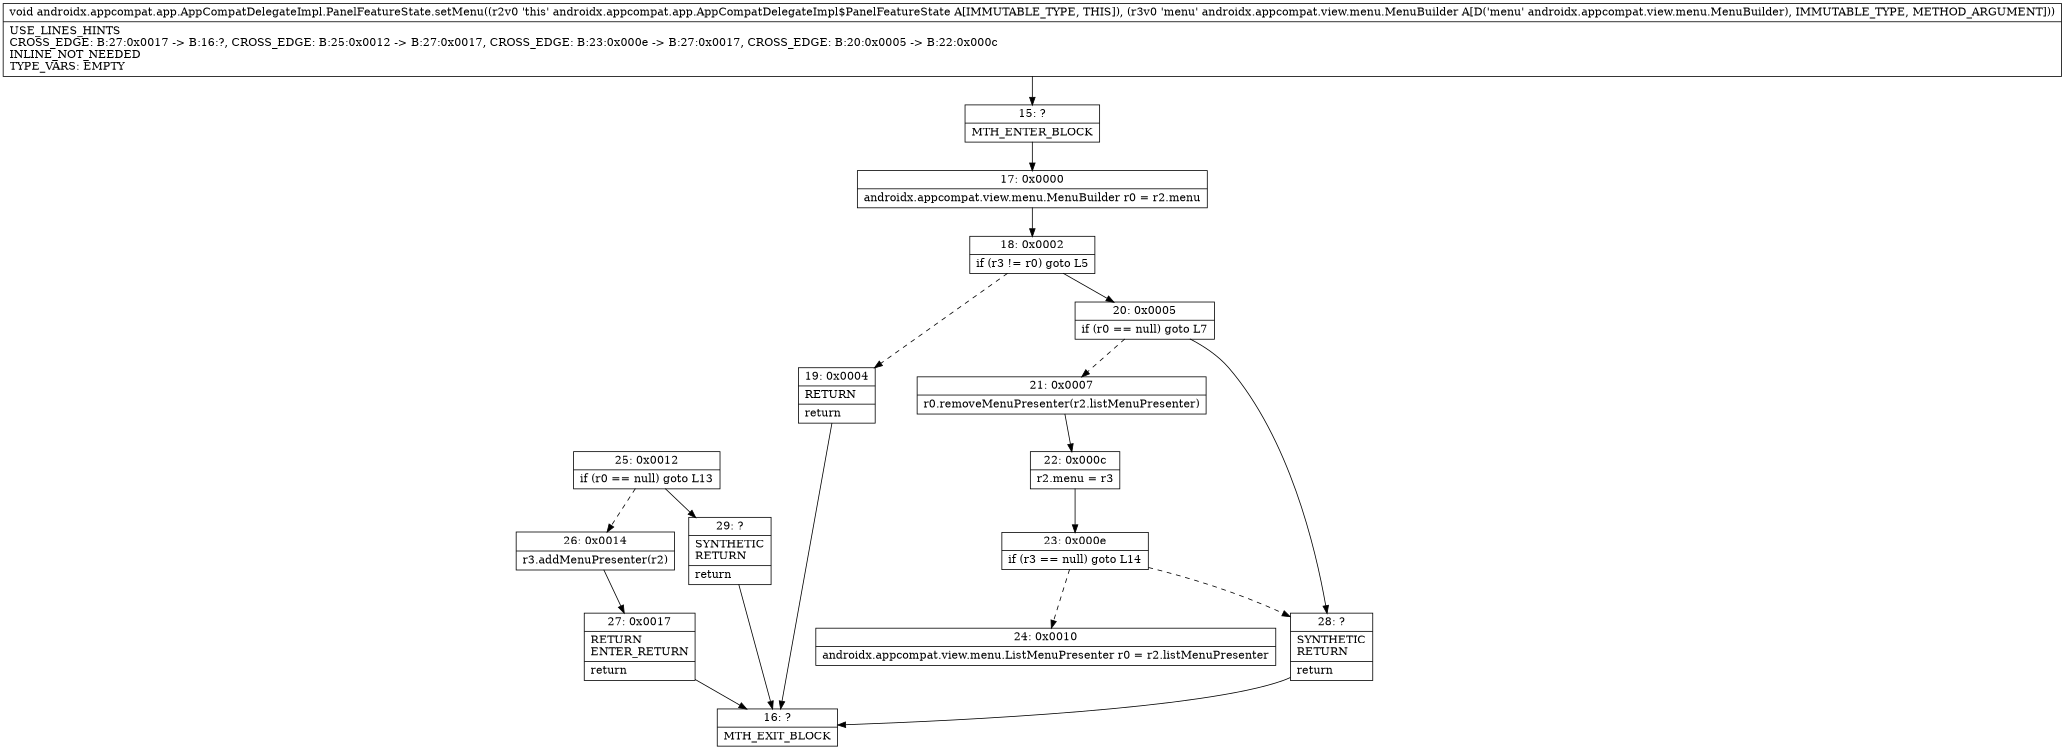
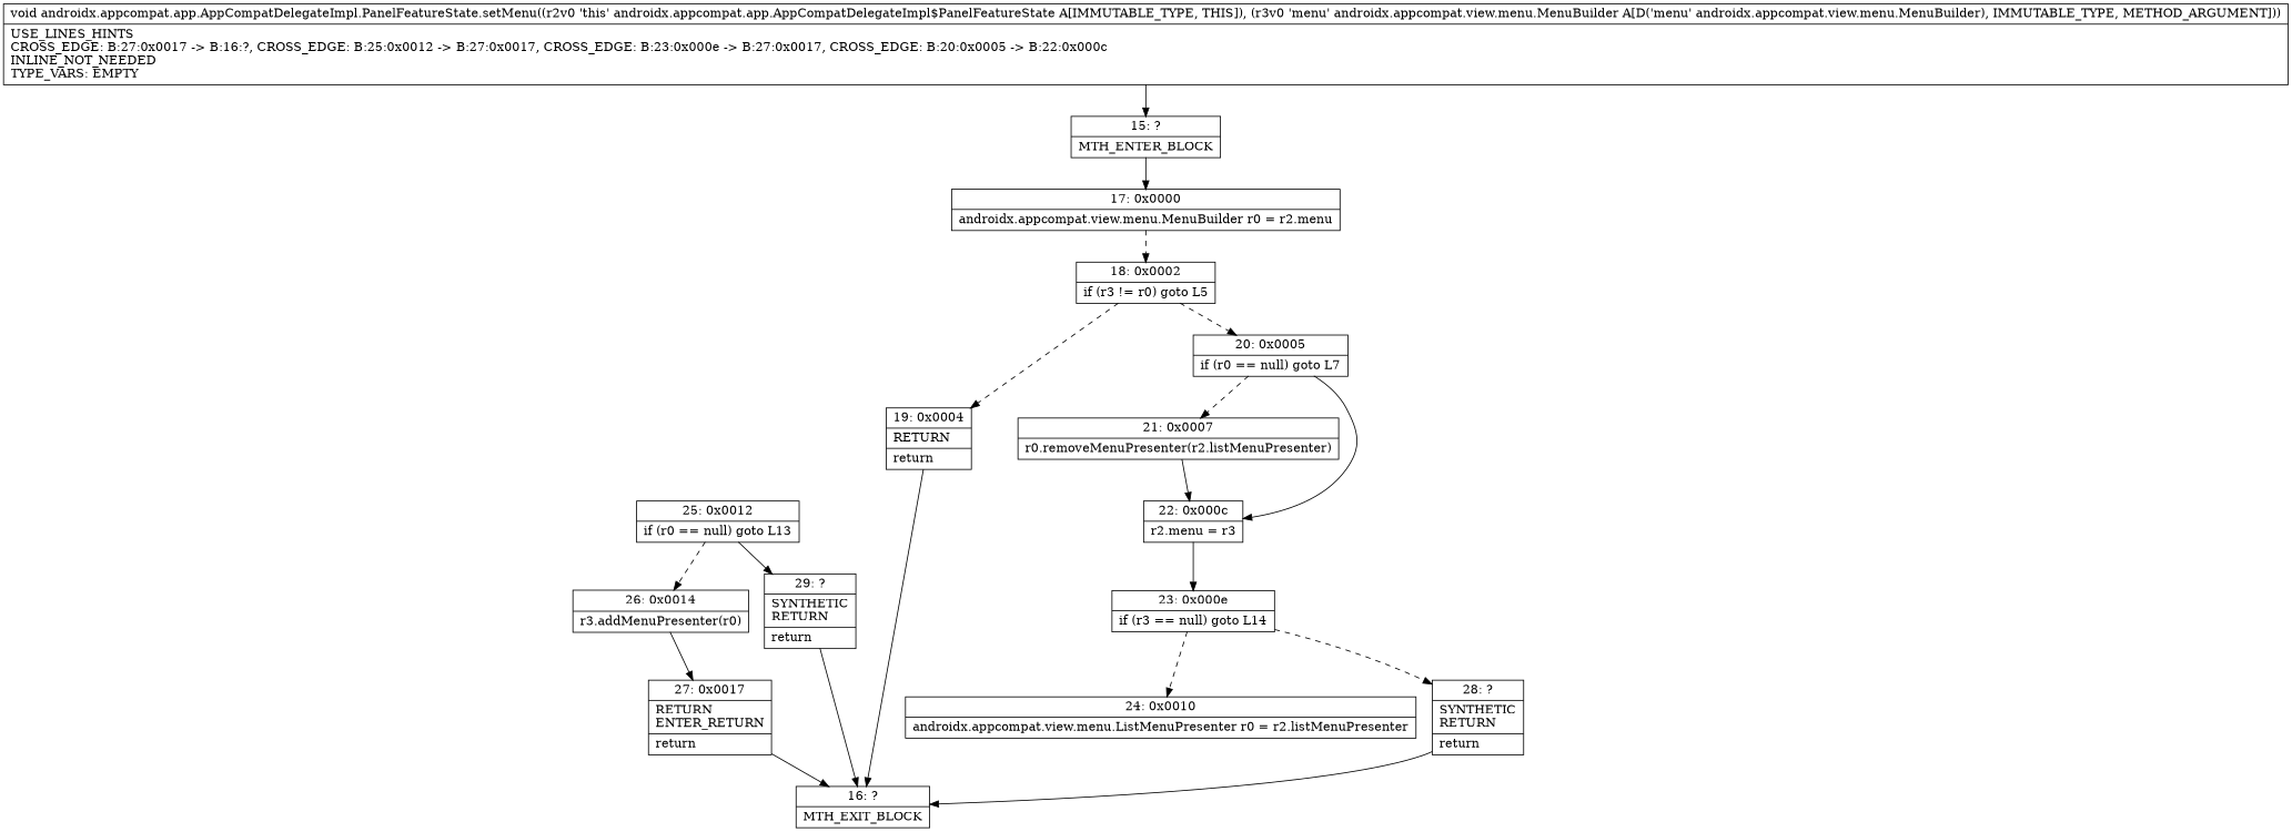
  digraph {
    node [shape=record]
    n1 [label="{15\:\ ?|MTH_ENTER_BLOCK\l}"]
    n2 [label="{17\:\ 0x0000|androidx.appcompat.view.menu.MenuBuilder r0 = r2.menu\l}"]
    n3 [label="{18\:\ 0x0002|if (r3 != r0) goto L5\l}"]
    n4 [label="{19\:\ 0x0004|RETURN\l|return\l}"]
    n5 [label="{20\:\ 0x0005|if (r0 == null) goto L7\l}"]
    n6 [label="{16\:\ ?|MTH_EXIT_BLOCK\l}"]
    n7 [label="{21\:\ 0x0007|r0.removeMenuPresenter(r2.listMenuPresenter)\l}"]
    n8 [label="{22\:\ 0x000c|r2.menu = r3\l}"]
    n9 [label="{23\:\ 0x000e|if (r3 == null) goto L14\l}"]
    n10 [label="{24\:\ 0x0010|androidx.appcompat.view.menu.ListMenuPresenter r0 = r2.listMenuPresenter\l}"]
    n11 [label="{28\:\ ?|SYNTHETIC\lRETURN\l|return\l}"]
    n12 [label="{25\:\ 0x0012|if (r0 == null) goto L13\l}"]
-   n13 [label="{26\:\ 0x0014|r3.addMenuPresenter(r2)\l}"]
+   n13 [label="{26\:\ 0x0014|r3.addMenuPresenter(r0)\l}"]
    n14 [label="{29\:\ ?|SYNTHETIC\lRETURN\l|return\l}"]
    n15 [label="{27\:\ 0x0017|RETURN\lENTER_RETURN\l|return\l}"]
    n16 [label="{void androidx.appcompat.app.AppCompatDelegateImpl.PanelFeatureState.setMenu((r2v0 'this' androidx.appcompat.app.AppCompatDelegateImpl$PanelFeatureState A[IMMUTABLE_TYPE, THIS]), (r3v0 'menu' androidx.appcompat.view.menu.MenuBuilder A[D('menu' androidx.appcompat.view.menu.MenuBuilder), IMMUTABLE_TYPE, METHOD_ARGUMENT]))  | USE_LINES_HINTS\lCROSS_EDGE: B:27:0x0017 \-\> B:16:?, CROSS_EDGE: B:25:0x0012 \-\> B:27:0x0017, CROSS_EDGE: B:23:0x000e \-\> B:27:0x0017, CROSS_EDGE: B:20:0x0005 \-\> B:22:0x000c\lINLINE_NOT_NEEDED\lTYPE_VARS: EMPTY\l}"]
    n1 -> n2
-   n2 -> n3
+   n2 -> n3 [style=dashed]
    n3 -> n4 [style=dashed]
-   n3 -> n5
+   n3 -> n5 [style=dashed]
    n4 -> n6
    n5 -> n7 [style=dashed]
-   n5 -> n11
+   n5 -> n8
    n7 -> n8
    n8 -> n9
    n9 -> n10 [style=dashed]
    n9 -> n11 [style=dashed]
    n11 -> n6
    n12 -> n13 [style=dashed]
    n12 -> n14
    n13 -> n15
    n14 -> n6
    n15 -> n6
    n16 -> n1
  }
